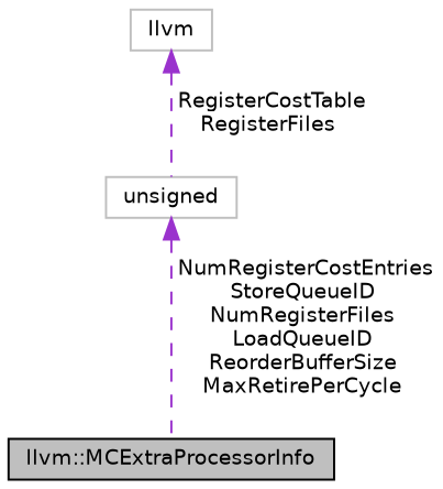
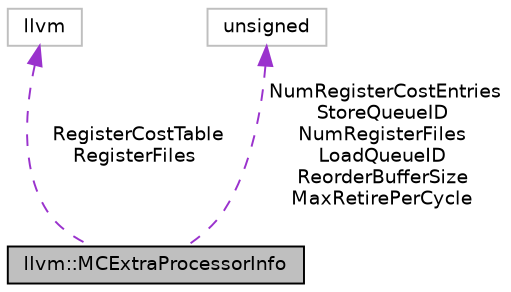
  digraph {
    node [color=grey75 fontname=Helvetica fontsize=10 shape=record]
    edge [color=darkorchid3 dir=back fontname=Helvetica fontsize=10 labelfontname=Helvetica labelfontsize=10 style=dashed]
    n1 [color=black fillcolor=grey75 fontcolor=black height=0.2 label="llvm::MCExtraProcessorInfo" style=filled width=0.4]
    n2 [height=0.2 label=llvm width=0.4]
    n3 [height=0.2 label=unsigned width=0.4]
-   n2 -> n3 [label=" RegisterCostTable\nRegisterFiles"]
+   n2 -> n1 [label=" RegisterCostTable\nRegisterFiles"]
    n3 -> n1 [label=" NumRegisterCostEntries\nStoreQueueID\nNumRegisterFiles\nLoadQueueID\nReorderBufferSize\nMaxRetirePerCycle"]
  }
